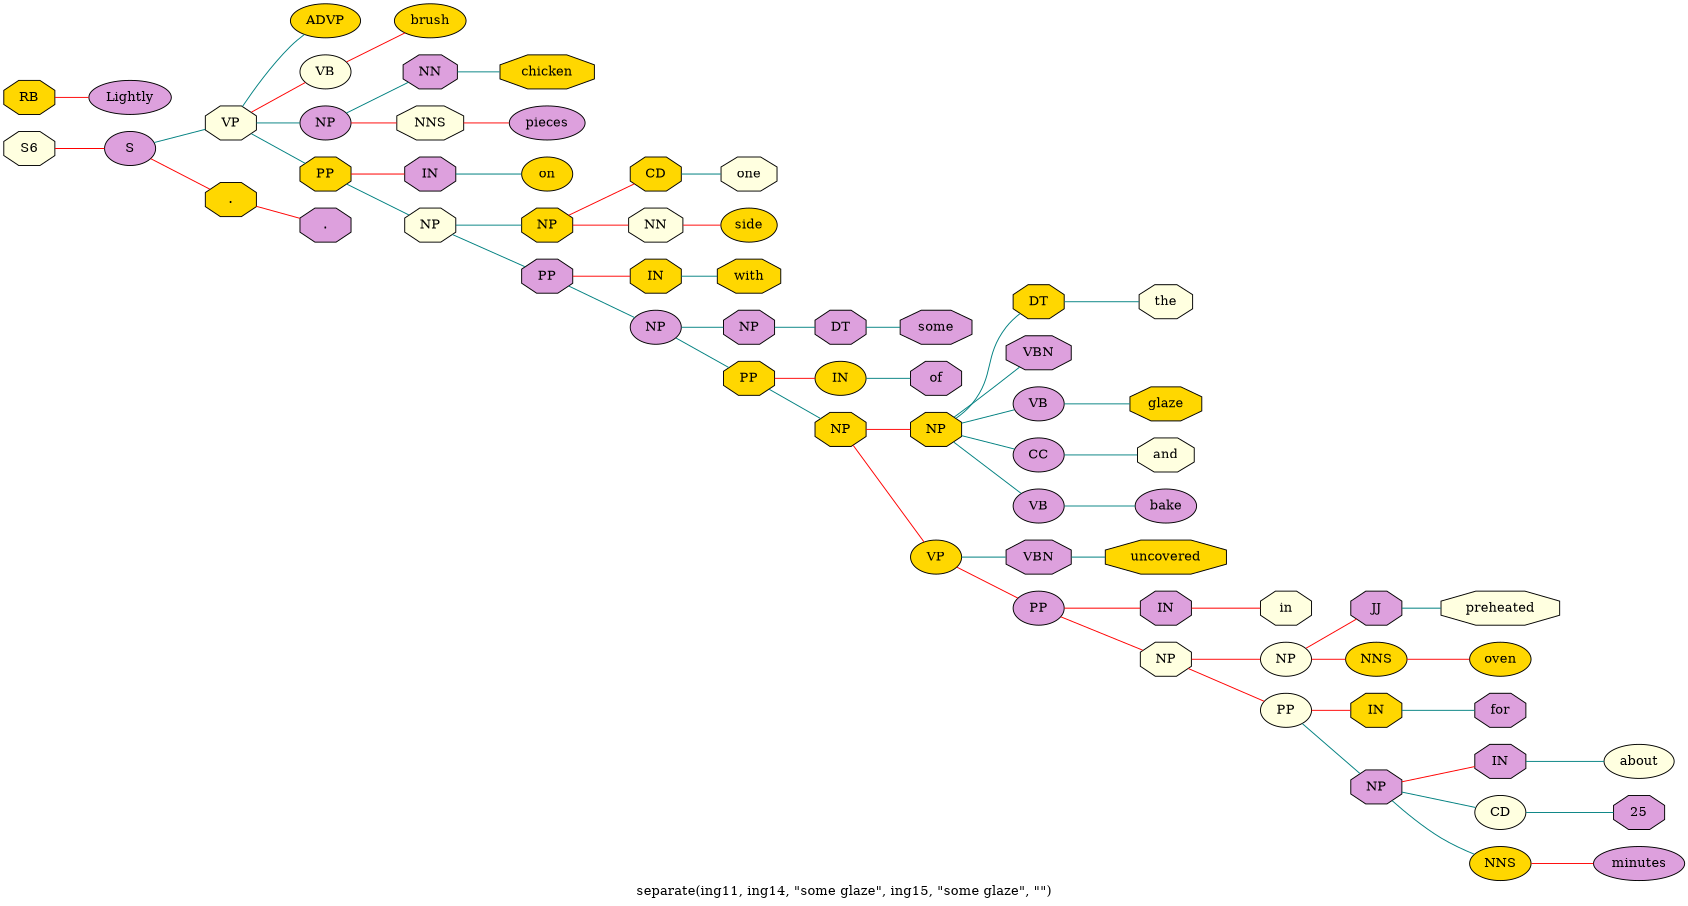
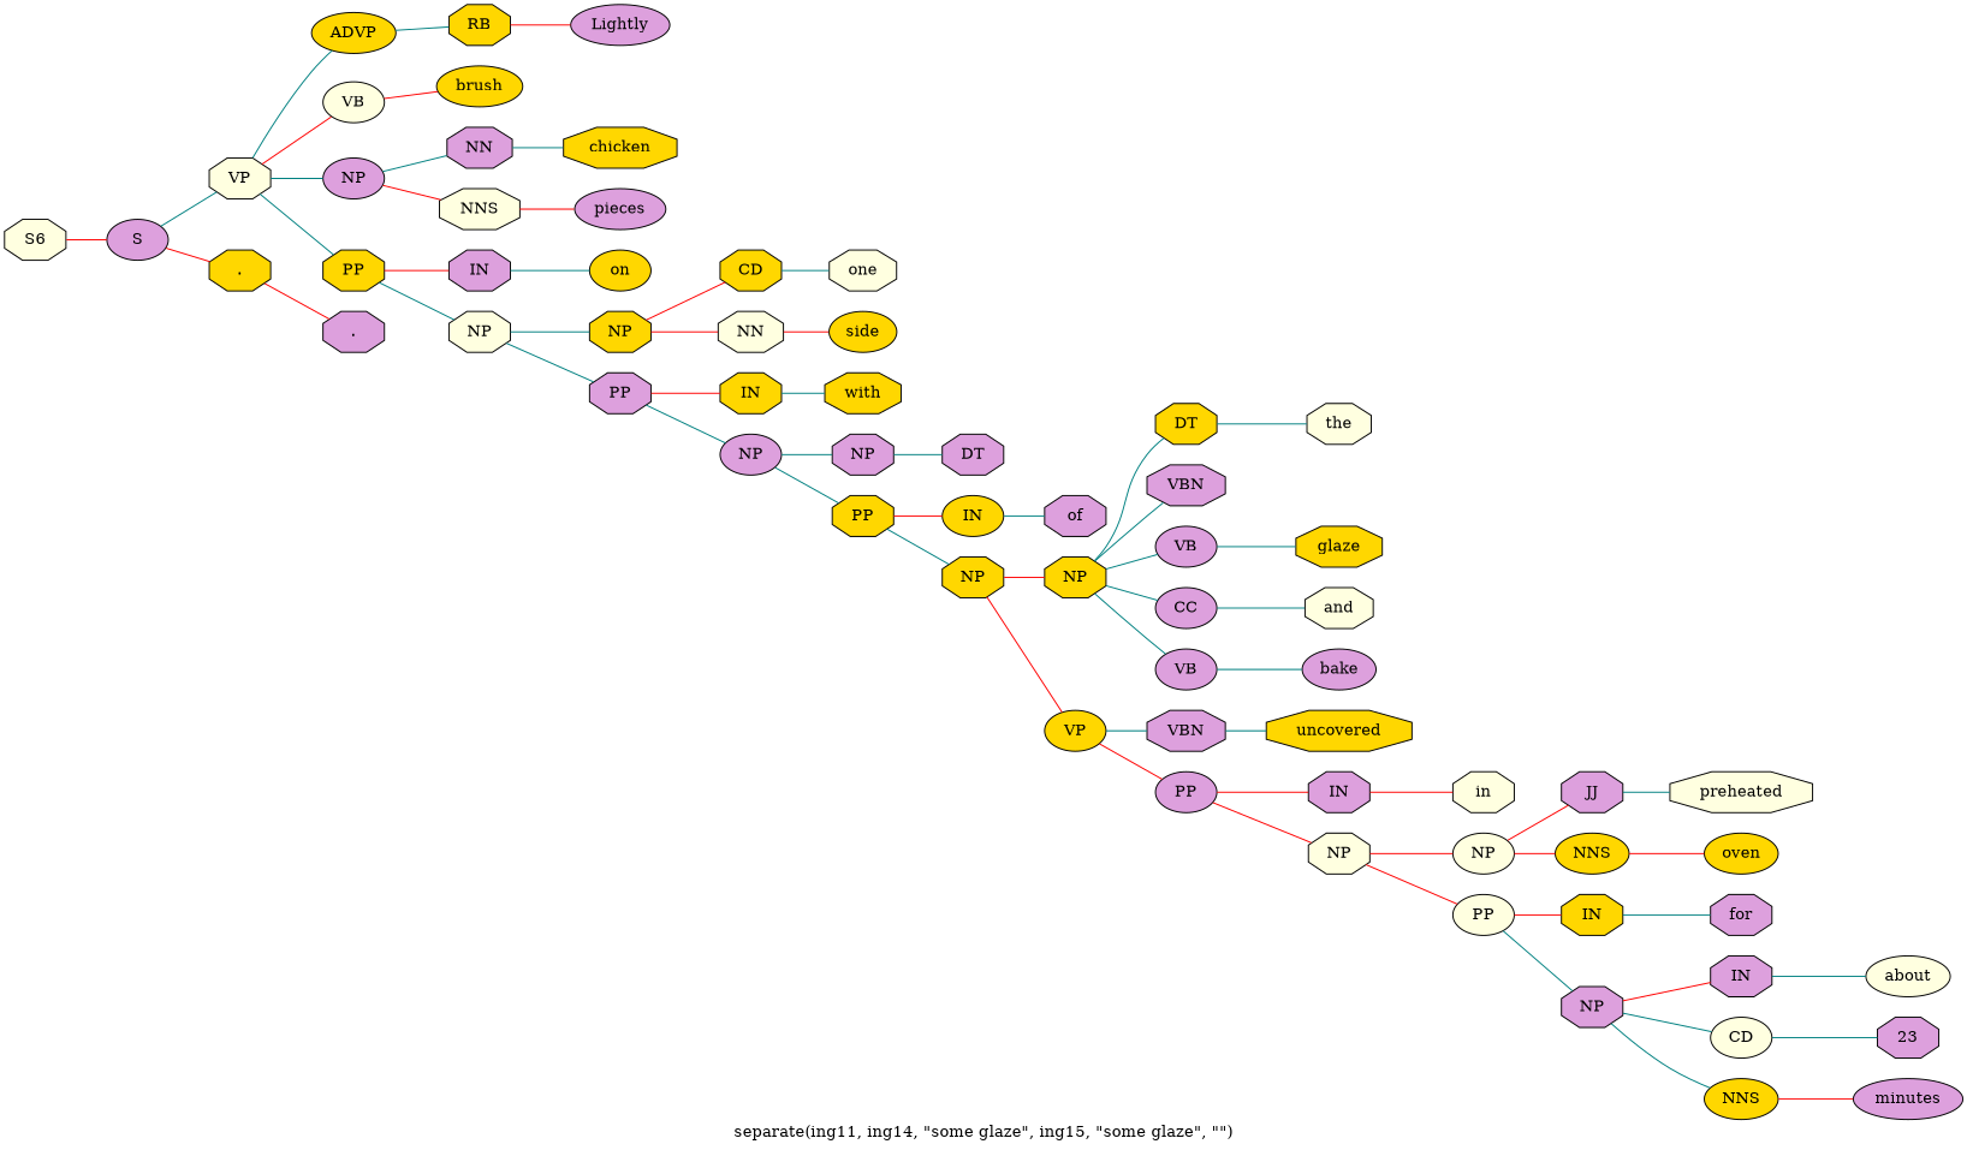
  graph {
    label="separate(ing11, ing14, \"some glaze\", ing15, \"some glaze\", \"\")"
    rankdir=LR
    node [fillcolor=plum shape=octagon style=filled]
    edge [color=teal]
    n1 [fillcolor=lightyellow label=S6]
    n2 [label=S shape=ellipse]
    n3 [fillcolor=lightyellow label=VP]
    n4 [fillcolor=gold label="."]
    n5 [fillcolor=gold label=ADVP shape=ellipse]
    n6 [fillcolor=lightyellow label=VB shape=ellipse]
    n7 [label=NP shape=ellipse]
    n8 [fillcolor=gold label=PP]
    n9 [label="."]
    n10 [fillcolor=gold label=RB]
    n11 [fillcolor=gold label=brush shape=ellipse]
    n12 [label=NN]
    n13 [fillcolor=lightyellow label=NNS]
    n14 [label=IN]
    n15 [fillcolor=lightyellow label=NP]
    n16 [label=Lightly shape=ellipse]
    n17 [fillcolor=gold label=chicken]
    n18 [label=pieces shape=ellipse]
    n19 [fillcolor=gold label=on shape=ellipse]
    n20 [fillcolor=gold label=NP]
    n21 [label=PP]
    n22 [fillcolor=gold label=CD]
    n23 [fillcolor=lightyellow label=NN]
    n24 [fillcolor=gold label=IN]
    n25 [label=NP shape=ellipse]
    n26 [fillcolor=lightyellow label=one]
    n27 [fillcolor=gold label=side shape=ellipse]
    n28 [fillcolor=gold label=with]
    n29 [label=NP]
    n30 [fillcolor=gold label=PP]
    n31 [label=DT]
    n32 [fillcolor=gold label=IN shape=ellipse]
    n33 [fillcolor=gold label=NP]
-   n34 [label=some]
    n35 [label=of]
    n36 [fillcolor=gold label=NP]
    n37 [fillcolor=gold label=VP shape=ellipse]
    n38 [fillcolor=gold label=DT]
    n39 [label=VBN]
    n40 [label=VB shape=ellipse]
    n41 [label=CC shape=ellipse]
    n42 [label=VB shape=ellipse]
    n43 [label=VBN]
    n44 [label=PP shape=ellipse]
    n45 [fillcolor=lightyellow label=the]
    n46 [fillcolor=gold label=glaze]
    n47 [fillcolor=lightyellow label=and]
    n48 [label=bake shape=ellipse]
    n49 [fillcolor=gold label=uncovered]
    n50 [label=IN]
    n51 [fillcolor=lightyellow label=NP]
    n52 [fillcolor=lightyellow label=in]
    n53 [fillcolor=lightyellow label=NP shape=ellipse]
    n54 [fillcolor=lightyellow label=PP shape=ellipse]
    n55 [label=JJ]
    n56 [fillcolor=gold label=NNS shape=ellipse]
    n57 [fillcolor=gold label=IN]
    n58 [label=NP]
    n59 [fillcolor=lightyellow label=preheated]
    n60 [fillcolor=gold label=oven shape=ellipse]
    n61 [label=for]
    n62 [label=IN]
    n63 [fillcolor=lightyellow label=CD shape=ellipse]
    n64 [fillcolor=gold label=NNS shape=ellipse]
    n65 [fillcolor=lightyellow label=about shape=ellipse]
-   n66 [label=25]
+   n66 [label=23]
    n67 [label=minutes shape=ellipse]
    n1 -- n2 [color=red]
    n2 -- n3
    n2 -- n4 [color=red]
    n3 -- n5
    n3 -- n6 [color=red]
    n3 -- n7
    n3 -- n8
    n4 -- n9 [color=red]
+   n5 -- n10
    n6 -- n11 [color=red]
    n7 -- n12
    n7 -- n13 [color=red]
    n8 -- n14 [color=red]
    n8 -- n15
    n10 -- n16 [color=red]
    n12 -- n17
    n13 -- n18 [color=red]
    n14 -- n19
    n15 -- n20
    n15 -- n21
    n20 -- n22 [color=red]
    n20 -- n23 [color=red]
    n21 -- n24 [color=red]
    n21 -- n25
    n22 -- n26
    n23 -- n27 [color=red]
    n24 -- n28
    n25 -- n29
    n25 -- n30
    n29 -- n31
    n30 -- n32 [color=red]
    n30 -- n33
-   n31 -- n34
    n32 -- n35
    n33 -- n36 [color=red]
    n33 -- n37 [color=red]
    n36 -- n38
    n36 -- n39
    n36 -- n40
    n36 -- n41
    n36 -- n42
    n37 -- n43
    n37 -- n44 [color=red]
    n38 -- n45
    n40 -- n46
    n41 -- n47
    n42 -- n48
    n43 -- n49
    n44 -- n50 [color=red]
    n44 -- n51 [color=red]
    n50 -- n52 [color=red]
    n51 -- n53 [color=red]
    n51 -- n54 [color=red]
    n53 -- n55 [color=red]
    n53 -- n56 [color=red]
    n54 -- n57 [color=red]
    n54 -- n58
    n55 -- n59
    n56 -- n60 [color=red]
    n57 -- n61
    n58 -- n62 [color=red]
    n58 -- n63
    n58 -- n64
    n62 -- n65
    n63 -- n66
    n64 -- n67 [color=red]
  }
